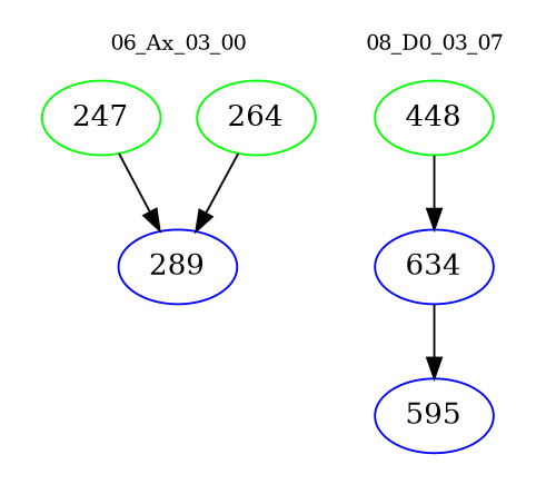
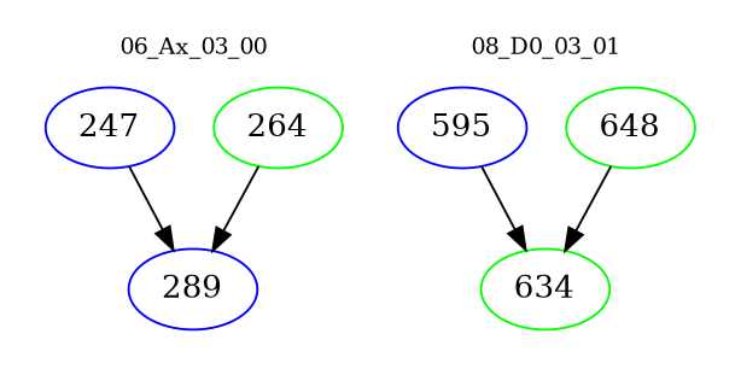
  digraph {
    node [color=blue]
    edge [color=black]
    n1 [color=green label=264]
    n2 [label=289]
-   n3 [color=green label=247]
-   n4 [color=green label=448]
-   n5 [label=634]
+   n3 [label=247]
+   n4 [color=green label=648]
+   n5 [color=green label=634]
    n6 [label=595]
    subgraph cluster_1 {
      color=white
      fontsize=10
      label="06_Ax_03_00"
      n1
      n2
      n3
    }
    subgraph cluster_2 {
      color=white
      fontsize=10
-     label="08_D0_03_07"
+     label="08_D0_03_01"
      n4
      n5
      n6
    }
    n1 -> n2
    n3 -> n2
    n4 -> n5
-   n5 -> n6
+   n6 -> n5
  }
